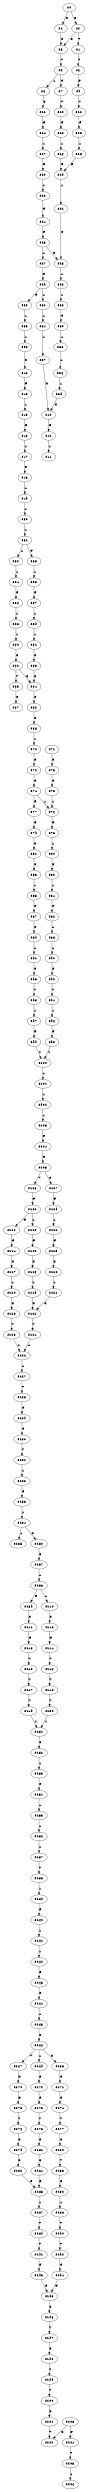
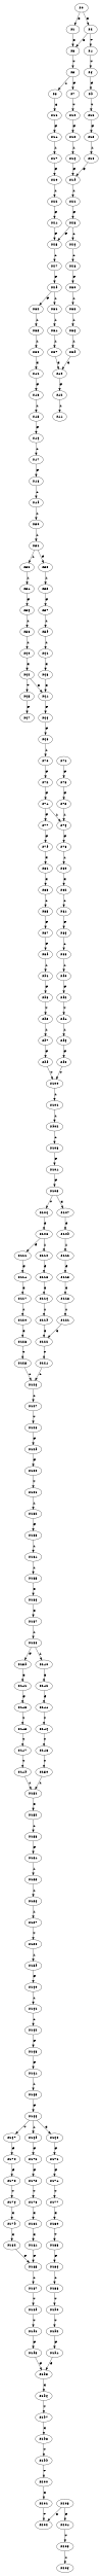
  strict digraph {
    fontname="DejaVu Sans"
    node [fontname="DejaVu Sans"]
    edge [fontname="DejaVu Sans"]
    S0
    S1
    S2
    S3
    S4
    S5
    S6
    S7
    S8
    S9
    S10
    S11
    S12
    S13
    S14
    S15
    S16
    S17
    S18
    S19
    S20
    S21
    S22
    S23
    S24
    S25
    S26
    S27
    S28
    S29
    S30
    S31
    S32
    S33
    S34
    S35
    S36
    S37
    S38
    S39
    S40
    S41
    S42
    S43
    S44
    S45
    S46
    S47
    S48
    S49
    S50
    S51
    S52
    S53
    S54
    S55
    S56
    S57
    S58
    S59
    S60
    S61
    S62
    S63
    S64
    S65
    S66
    S67
    S68
    S70
    S72
    S71
    S73
    S74
    S75
    S76
    S77
    S78
    S79
    S80
    S81
    S82
    S83
    S84
    S85
    S86
    S87
    S88
    S89
    S90
    S91
    S92
    S93
    S94
    S95
    S96
    S97
    S98
    S99
    S100
    S101
    n102 [label=S902]
    S103
    S104
    S105
    S106
    S107
    S108
    S109
    S110
    S111
    S112
    S113
    S114
    S115
    S116
    S117
    S118
    S119
    S120
    S121
    S122
    S123
    S124
    S125
    S126
    S127
    S128
    S129
    S130
    S131
    S132
    S133
    S134
    S135
    S136
    S137
    S138
    S139
    S140
    S141
    S142
    S143
    S144
    S145
    S146
    S147
    S148
    S149
    S150
    S151
    S152
    S153
    S154
    S155
    S156
    S157
    S158
    S159
    S160
    S161
    S162
    S163
    S164
    S165
    S166
    S167
    S168
    S169
    S170
    S171
    S172
    S173
    S174
    S175
    S176
    S177
    S178
    S179
    S180
    S181
    S182
    S183
    S184
    S185
    S186
    S187
    S188
    S189
    S190
    S191
    S192
    S193
    S194
    S195
    S196
    S197
    S198
    S199
    S200
    S201
    S202
    S203
    S204
    S205
    S206
    S0 -> S1 [label=C]
    S0 -> S2 [label=C]
    S1 -> S3 [label=C]
    S2 -> S3 [label=C]
    S2 -> S4 [label=T]
    S3 -> S5 [label=T]
    S4 -> S6 [label=T]
    S5 -> S7 [label=G]
    S5 -> S8 [label=A]
    S6 -> S9 [label=G]
    S7 -> S10 [label=T]
    S8 -> S11 [label=C]
    S9 -> S12 [label=T]
    S10 -> S13 [label=G]
    S11 -> S14 [label=G]
    S12 -> S15 [label=G]
    S13 -> S16 [label=A]
    S14 -> S17 [label=A]
    S15 -> S18 [label=A]
    S16 -> S19 [label=G]
    S17 -> S20 [label=G]
    S18 -> S19 [label=G]
    S19 -> S21 [label=A]
    S20 -> S22 [label=A]
    S21 -> S23 [label=G]
    S22 -> S24 [label=G]
-   S25 -> S23 [label=G]
+   S23 -> S25 [label=G]
    S23 -> S26 [label=A]
    S24 -> S25 [label=G]
    S25 -> S27 [label=A]
    S26 -> S28 [label=A]
    S27 -> S29 [label=G]
    S28 -> S30 [label=G]
    S29 -> S31 [label=A]
    S29 -> S32 [label=G]
    S30 -> S33 [label=A]
    S31 -> S34 [label=A]
    S32 -> S35 [label=A]
    S33 -> S36 [label=A]
    S34 -> S37 [label=A]
    S35 -> S38 [label=A]
    S36 -> S39 [label=A]
    S37 -> S40 [label=C]
    S38 -> S41 [label=C]
    S39 -> S40 [label=C]
    S40 -> S42 [label=G]
    S41 -> S43 [label=G]
    S42 -> S44 [label=A]
    S43 -> S45 [label=A]
    S45 -> S46 [label=G]
    S46 -> S47 [label=A]
    S47 -> S48 [label=G]
    S48 -> S49 [label=A]
    S49 -> S50 [label=A]
    S50 -> S51 [label=A]
    S51 -> S52 [label=A]
    S51 -> S53 [label=G]
    S52 -> S54 [label=A]
    S53 -> S55 [label=A]
    S54 -> S56 [label=G]
    S55 -> S57 [label=G]
    S56 -> S58 [label=A]
    S57 -> S59 [label=A]
    S58 -> S60 [label=A]
    S59 -> S61 [label=A]
    S60 -> S62 [label=C]
    S61 -> S63 [label=C]
    S62 -> S64 [label=C]
    S62 -> S65 [label=T]
    S63 -> S64 [label=C]
    S64 -> S66 [label=G]
    S65 -> S67 [label=G]
    S66 -> S68 [label=G]
    S68 -> S70 [label=A]
    S70 -> S72 [label=G]
    S72 -> S74 [label=G]
    S71 -> S73 [label=G]
    S73 -> S75 [label=G]
    S74 -> S76 [label=A]
    S74 -> S77 [label=G]
    S75 -> S76 [label=A]
    S76 -> S78 [label=G]
    S77 -> S79 [label=G]
    S78 -> S80 [label=A]
    S79 -> S81 [label=C]
    S80 -> S82 [label=C]
    S81 -> S83 [label=C]
    S82 -> S84 [label=A]
    S83 -> S85 [label=A]
    S84 -> S86 [label=G]
    S85 -> S87 [label=G]
    S86 -> S88 [label=A]
    S87 -> S89 [label=G]
    S88 -> S90 [label=A]
    S89 -> S91 [label=A]
    S90 -> S92 [label=G]
    S91 -> S93 [label=G]
    S92 -> S94 [label=T]
    S93 -> S95 [label=T]
    S94 -> S96 [label=A]
    S95 -> S97 [label=A]
    S96 -> S98 [label=G]
    S97 -> S99 [label=G]
    S98 -> S100 [label=T]
    S99 -> S100 [label=T]
    S100 -> S101 [label=A]
    S101 -> n102 [label=A]
    n102 -> S103 [label=A]
    S103 -> S104 [label=G]
    S104 -> S105 [label=G]
    S105 -> S106 [label=T]
    S105 -> S107 [label=C]
    S106 -> S108 [label=G]
    S107 -> S109 [label=G]
    S108 -> S110 [label=A]
    S108 -> S111 [label=G]
    S109 -> S112 [label=A]
    S110 -> S113 [label=G]
    S111 -> S114 [label=G]
    S112 -> S115 [label=G]
    S113 -> S116 [label=C]
    S114 -> S117 [label=C]
    S115 -> S118 [label=C]
    S116 -> S119 [label=A]
    S117 -> S120 [label=A]
    S118 -> S121 [label=A]
    S119 -> S122 [label=C]
    S120 -> S123 [label=C]
    S121 -> S122 [label=C]
    S122 -> S124 [label=T]
    S123 -> S125 [label=T]
    S124 -> S126 [label=A]
    S125 -> S126 [label=A]
    S126 -> S127 [label=A]
    S127 -> S128 [label=T]
    S128 -> S129 [label=G]
    S129 -> S130 [label=G]
    S130 -> S131 [label=T]
    S131 -> S132 [label=A]
    S132 -> S133 [label=G]
    S133 -> S134 [label=A]
    S134 -> S135 [label=A]
-   S134 -> S136 [label=C]
+   S135 -> S136 [label=C]
    S136 -> S137 [label=C]
    S137 -> S138 [label=A]
    S138 -> S139 [label=G]
    S138 -> S140 [label=A]
    S139 -> S141 [label=C]
    S140 -> S142 [label=C]
    S141 -> S143 [label=G]
    S142 -> S144 [label=G]
    S143 -> S145 [label=T]
    S144 -> S146 [label=T]
    S145 -> S147 [label=T]
    S146 -> S148 [label=T]
    S147 -> S149 [label=T]
    S148 -> S150 [label=T]
    S149 -> S151 [label=A]
    S150 -> S151 [label=A]
    S151 -> S152 [label=C]
    S152 -> S153 [label=A]
    S153 -> S154 [label=G]
    S154 -> S155 [label=A]
    S155 -> S156 [label=A]
    S156 -> S157 [label=A]
    S157 -> S158 [label=T]
    S158 -> S159 [label=A]
    S159 -> S160 [label=G]
    S160 -> S161 [label=A]
    S161 -> S162 [label=A]
    S162 -> S163 [label=G]
    S163 -> S164 [label=G]
    S164 -> S165 [label=A]
    S165 -> S166 [label=G]
    S166 -> S167 [label=T]
    S166 -> S168 [label=C]
    S166 -> S169 [label=A]
    S167 -> S170 [label=G]
    S168 -> S171 [label=G]
    S169 -> S172 [label=G]
    S170 -> S173 [label=G]
    S171 -> S174 [label=G]
    S172 -> S175 [label=G]
    S173 -> S176 [label=T]
    S174 -> S177 [label=T]
    S175 -> S178 [label=T]
    S176 -> S179 [label=C]
    S177 -> S180 [label=C]
    S178 -> S181 [label=C]
    S179 -> S182 [label=C]
    S180 -> S183 [label=T]
    S181 -> S184 [label=C]
    S182 -> S185 [label=G]
    S183 -> S186 [label=G]
    S184 -> S185 [label=G]
    S185 -> S187 [label=A]
    S186 -> S188 [label=A]
    S187 -> S189 [label=T]
    S188 -> S190 [label=T]
    S189 -> S191 [label=T]
    S190 -> S192 [label=T]
    S191 -> S193 [label=G]
    S192 -> S194 [label=G]
    S193 -> S195 [label=G]
    S194 -> S195 [label=G]
    S195 -> S196 [label=C]
    S196 -> S197 [label=T]
    S197 -> S198 [label=C]
    S198 -> S199 [label=T]
    S199 -> S200 [label=T]
    S200 -> S201 [label=C]
    S201 -> S202 [label=T]
    S203 -> S202 [label=C]
    S203 -> S204 [label=G]
    S204 -> S205 [label=T]
    S205 -> S206 [label=A]
  }
